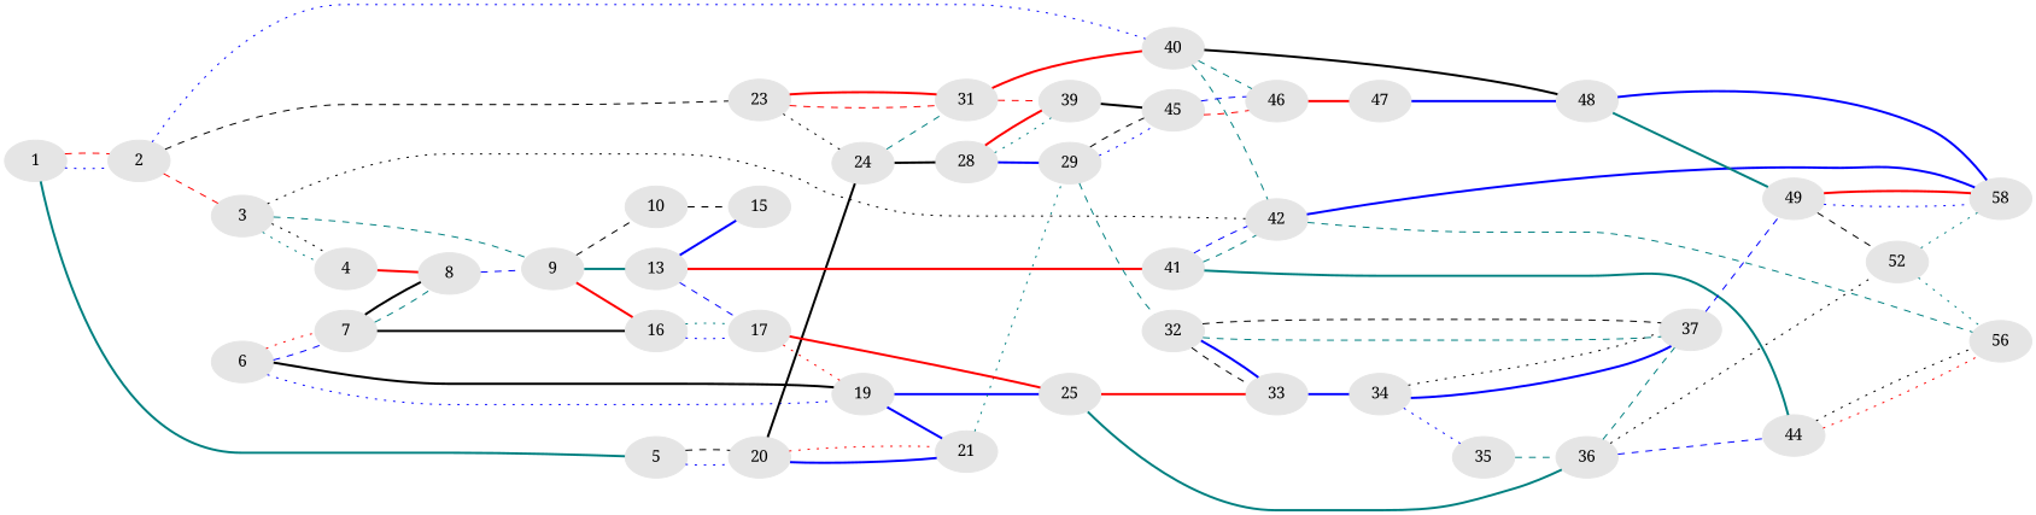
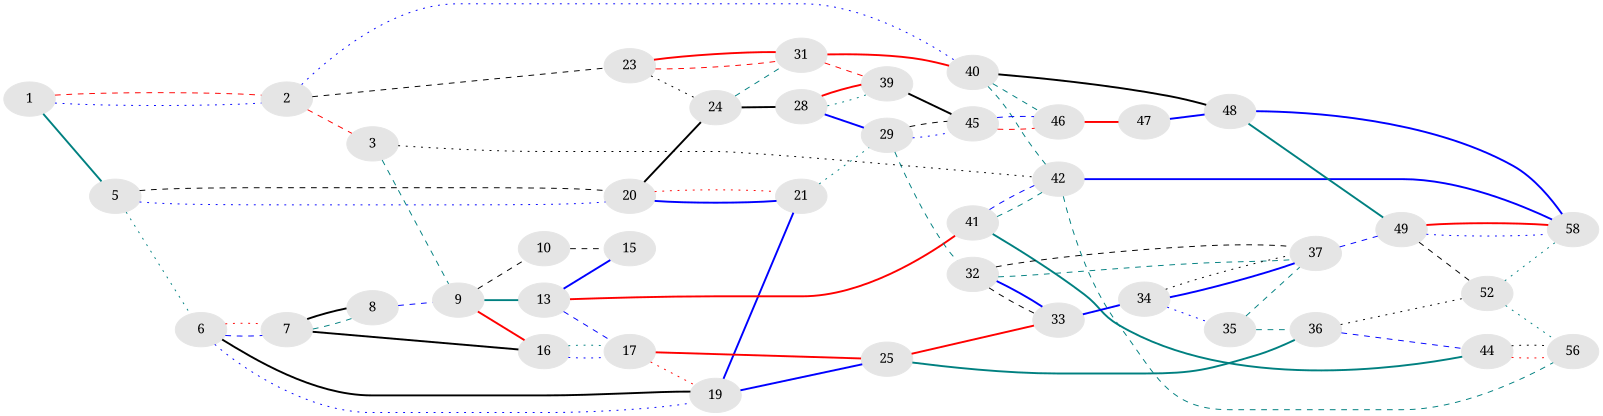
  graph {
    fontname="Noto Serif"
    rankdir=LR
    node [color=gray90 fontname="Noto Serif" style=filled]
    edge [color=blue fontname="Noto Serif" style=bold]
    1
    2
    5
    3
    23
    40 [super="+53"]
    6
    20
-   4
    42 [super="+57"]
    9 [super="+12"]
    24 [super="+27"]
    31 [super="+38"]
    46 [super="+54"]
    48 [super="+59"]
    8
    10 [super="+11"]
    15
    56
    58 [super="+60"]
    7
    19 [super="+22"]
    21
    16
    25 [super="+26"]
    17 [super="+18"]
    13 [super="+14"]
    41
    44
    33
    36 [super="+43"]
    29 [super="+30"]
    28
    32
    45
    39
    34
    52 [super="+55"]
    37 [super="+51"]
    49 [super="+50"]
    35
    47
    1 -- 2 [style=dotted]
    1 -- 2 [color=red style=dashed]
    1 -- 5 [color=teal]
    2 -- 3 [color=red style=dashed]
    2 -- 23 [color=black style=dashed]
    2 -- 40 [style=dotted]
+   5 -- 6 [color=teal style=dotted]
    5 -- 20 [style=dotted]
    5 -- 20 [color=black style=dashed]
-   3 -- 4 [color=teal style=dotted]
-   3 -- 4 [color=black style=dotted]
    3 -- 42 [color=black style=dotted]
    3 -- 9 [color=teal style=dashed]
    23 -- 24 [color=black style=dotted]
    23 -- 31 [color=red style=dashed]
    23 -- 31 [color=red]
    40 -- 42 [color=teal style=dashed]
    40 -- 46 [color=teal style=dashed]
    40 -- 48 [color=black]
    6 -- 7 [style=dashed]
    6 -- 7 [color=red style=dotted]
    6 -- 19 [style=dotted]
    6 -- 19 [color=black]
    20 -- 24 [color=black]
    20 -- 21
    20 -- 21 [color=red style=dotted]
-   4 -- 8 [color=red]
    42 -- 56 [color=teal style=dashed]
    42 -- 58
    9 -- 10 [color=black style=dashed]
    9 -- 16 [color=red]
    9 -- 13 [color=teal]
    24 -- 31 [color=teal style=dashed]
    24 -- 28 [color=black]
    31 -- 40 [color=red]
    31 -- 39 [color=red style=dashed]
    46 -- 47 [color=red weight=2]
    48 -- 58
    48 -- 49 [color=teal]
    8 -- 9 [style=dashed]
    10 -- 15 [color=black style=dashed weight=2]
    7 -- 8 [color=teal style=dashed]
    7 -- 8 [color=black]
    7 -- 16 [color=black]
    19 -- 21
    19 -- 25
    21 -- 29 [color=teal style=dotted]
    16 -- 17 [style=dotted]
    16 -- 17 [color=teal style=dotted]
    25 -- 33 [color=red]
    25 -- 36 [color=teal]
    17 -- 19 [color=red style=dotted]
    17 -- 25 [color=red]
    13 -- 15
    13 -- 17 [style=dashed]
    13 -- 41 [color=red]
    41 -- 42 [color=teal style=dashed]
    41 -- 42 [style=dashed]
    41 -- 44 [color=teal]
    44 -- 56 [color=red style=dotted]
    44 -- 56 [color=black style=dotted]
    33 -- 34
    36 -- 44 [style=dashed]
    36 -- 52 [color=black style=dotted]
    29 -- 32 [color=teal style=dashed]
    29 -- 45 [style=dotted]
    29 -- 45 [color=black style=dashed]
    28 -- 29
    28 -- 39 [color=teal style=dotted]
    28 -- 39 [color=red]
    32 -- 33 [color=black style=dashed]
    32 -- 33
    32 -- 37 [color=teal style=dashed]
    32 -- 37 [color=black style=dashed]
    45 -- 46 [color=red style=dashed]
    45 -- 46 [style=dashed]
    39 -- 45 [color=black]
    34 -- 37
    34 -- 37 [color=black style=dotted]
    34 -- 35 [style=dotted]
    52 -- 56 [color=teal style=dotted]
    52 -- 58 [color=teal style=dotted]
    37 -- 49 [style=dashed]
    49 -- 58 [style=dotted]
    49 -- 58 [color=red]
    49 -- 52 [color=black style=dashed]
    35 -- 36 [color=teal style=dashed]
-   36 -- 37 [color=teal style=dashed]
+   35 -- 37 [color=teal style=dashed]
    47 -- 48
  }
